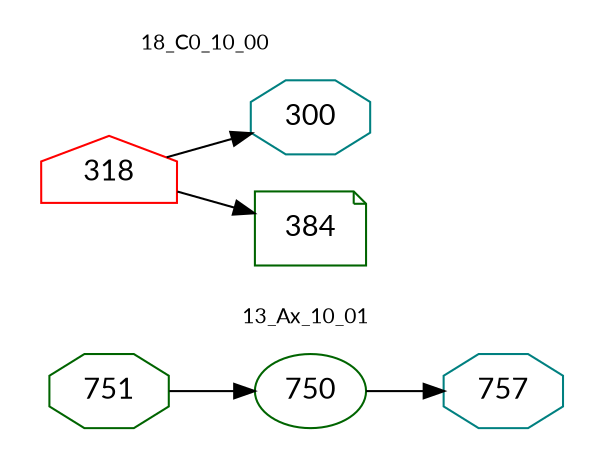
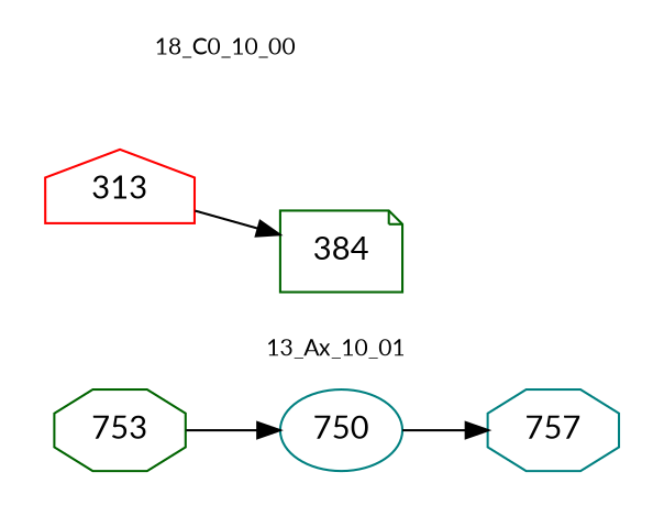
  digraph {
    fontname=Lato
    rankdir=LR
    node [color=darkgreen fontname=Lato shape=octagon]
    edge [color=black fontname=Lato]
-   n1 [label=750 shape=ellipse]
+   n1 [color=teal label=750 shape=ellipse]
    n2 [color=teal label=757]
-   n3 [label=751]
-   n4 [color=red label=318 shape=house]
+   n3 [label=753]
+   n4 [color=red label=313 shape=house]
    n5 [label=384 shape=note]
-   n6 [color=teal label=300]
    subgraph cluster_1 {
      color=white
      fontsize=10
      label="13_Ax_10_01"
      n1
      n2
      n3
    }
    subgraph cluster_2 {
      color=white
      fontsize=10
      label="18_C0_10_00"
      n4
      n5
-     n6
    }
    n1 -> n2
    n3 -> n1
    n4 -> n5
-   n4 -> n6
  }
